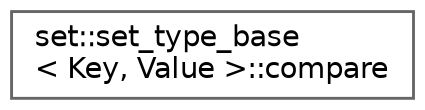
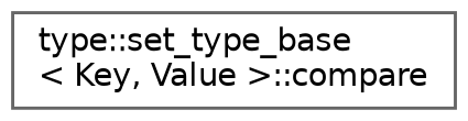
  digraph {
    rankdir=TB
-   n1 [color=grey40 fillcolor=white fontname=Helvetica fontsize=10 height=0.2 label="set::set_type_base\l\< Key, Value \>::compare" shape=box style=filled width=0.4]
+   n1 [color=grey40 fillcolor=white fontname=Helvetica fontsize=10 height=0.2 label="type::set_type_base\l\< Key, Value \>::compare" shape=box style=filled width=0.4]
  }
